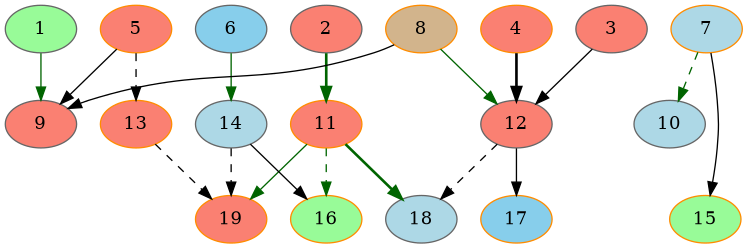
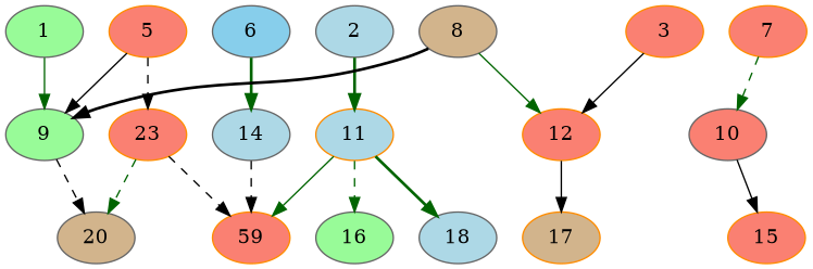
  digraph {
    node [alpha=0.07 color=darkorange fillcolor=salmon style=filled]
    edge [color=black style=solid]
    1 [color=gray40 expect_size=12187648 fillcolor=palegreen]
-   9 [alpha=0.02 color=gray40 expect_size=40547328]
-   2 [alpha=0.15 color=gray40 expect_size=43705344]
-   11 [alpha=0.03 expect_size=48973824]
-   16 [alpha=0.03 expect_size=51566592 fillcolor=palegreen]
+   9 [alpha=0.02 color=gray40 expect_size=40547328 fillcolor=palegreen]
+   20 [alpha=0.14 color=gray40 expect_size=43624448 fillcolor=tan]
+   2 [alpha=0.15 color=gray40 expect_size=43705344 fillcolor=lightblue]
+   11 [alpha=0.03 expect_size=48973824 fillcolor=lightblue]
+   16 [alpha=0.03 color=gray40 expect_size=51566592 fillcolor=palegreen]
    18 [alpha=0.11 color=gray40 expect_size=51597312 fillcolor=lightblue]
-   19 [alpha=0.02 expect_size=39719936]
-   3 [alpha=0.12 color=gray40 expect_size=30066688]
-   12 [alpha=0.14 color=gray40 expect_size=17349632]
-   17 [alpha=0.11 expect_size=21116928 fillcolor=skyblue]
+   19 [alpha=0.02 expect_size=39719936 label=59]
+   3 [alpha=0.12 expect_size=30066688]
+   12 [alpha=0.14 expect_size=17349632]
+   17 [alpha=0.11 expect_size=21116928 fillcolor=tan]
    14 [alpha=0.08 color=gray40 expect_size=33203200 fillcolor=lightblue]
-   4 [alpha=0.00 expect_size=41260032]
    5 [expect_size=18689024]
-   13 [alpha=0.18 expect_size=52217856]
+   13 [alpha=0.18 expect_size=52217856 label=23]
    6 [color=gray40 expect_size=47767552 fillcolor=skyblue]
-   7 [alpha=0.13 expect_size=33116160 fillcolor=lightblue]
-   10 [alpha=0.13 color=gray40 expect_size=10562560 fillcolor=lightblue]
-   15 [alpha=0.13 expect_size=34105344 fillcolor=palegreen]
-   8 [alpha=0.15 expect_size=16774144 fillcolor=tan]
+   7 [alpha=0.13 expect_size=33116160]
+   10 [alpha=0.13 color=gray40 expect_size=10562560]
+   15 [alpha=0.13 expect_size=34105344]
+   8 [alpha=0.15 color=gray40 expect_size=16774144 fillcolor=tan]
    1 -> 9 [color=darkgreen]
+   9 -> 20 [style=dashed]
    2 -> 11 [color=darkgreen style=bold]
    11 -> 16 [color=darkgreen style=dashed]
    11 -> 18 [color=darkgreen style=bold]
    11 -> 19 [color=darkgreen]
    3 -> 12
-   12 -> 18 [style=dashed]
    12 -> 17
-   14 -> 16
    14 -> 19 [style=dashed]
-   4 -> 12 [style=bold]
    5 -> 9
    5 -> 13 [style=dashed]
+   13 -> 20 [color=darkgreen style=dashed]
    13 -> 19 [style=dashed]
-   6 -> 14 [color=darkgreen]
+   6 -> 14 [color=darkgreen style=bold]
    7 -> 10 [color=darkgreen style=dashed]
-   7 -> 15
-   8 -> 9
+   10 -> 15
+   8 -> 9 [style=bold]
    8 -> 12 [color=darkgreen]
  }
